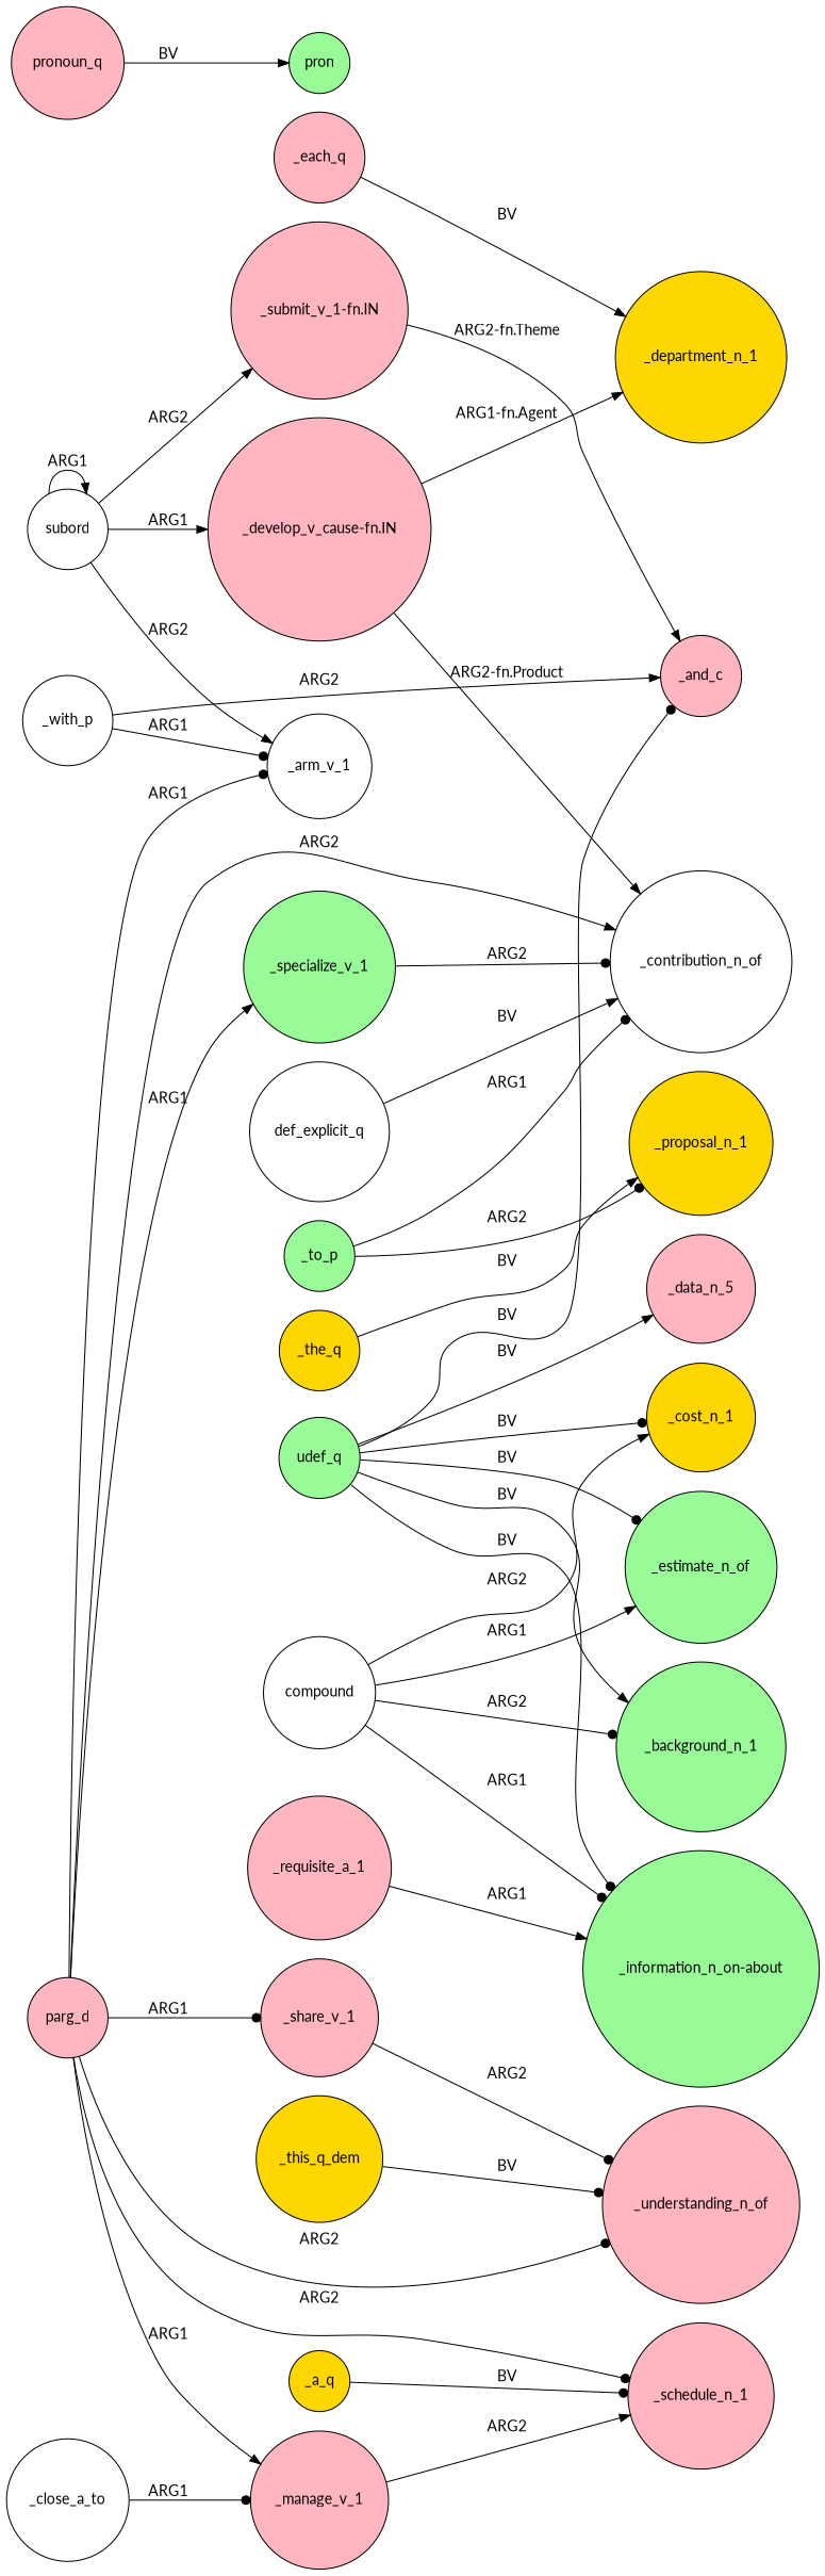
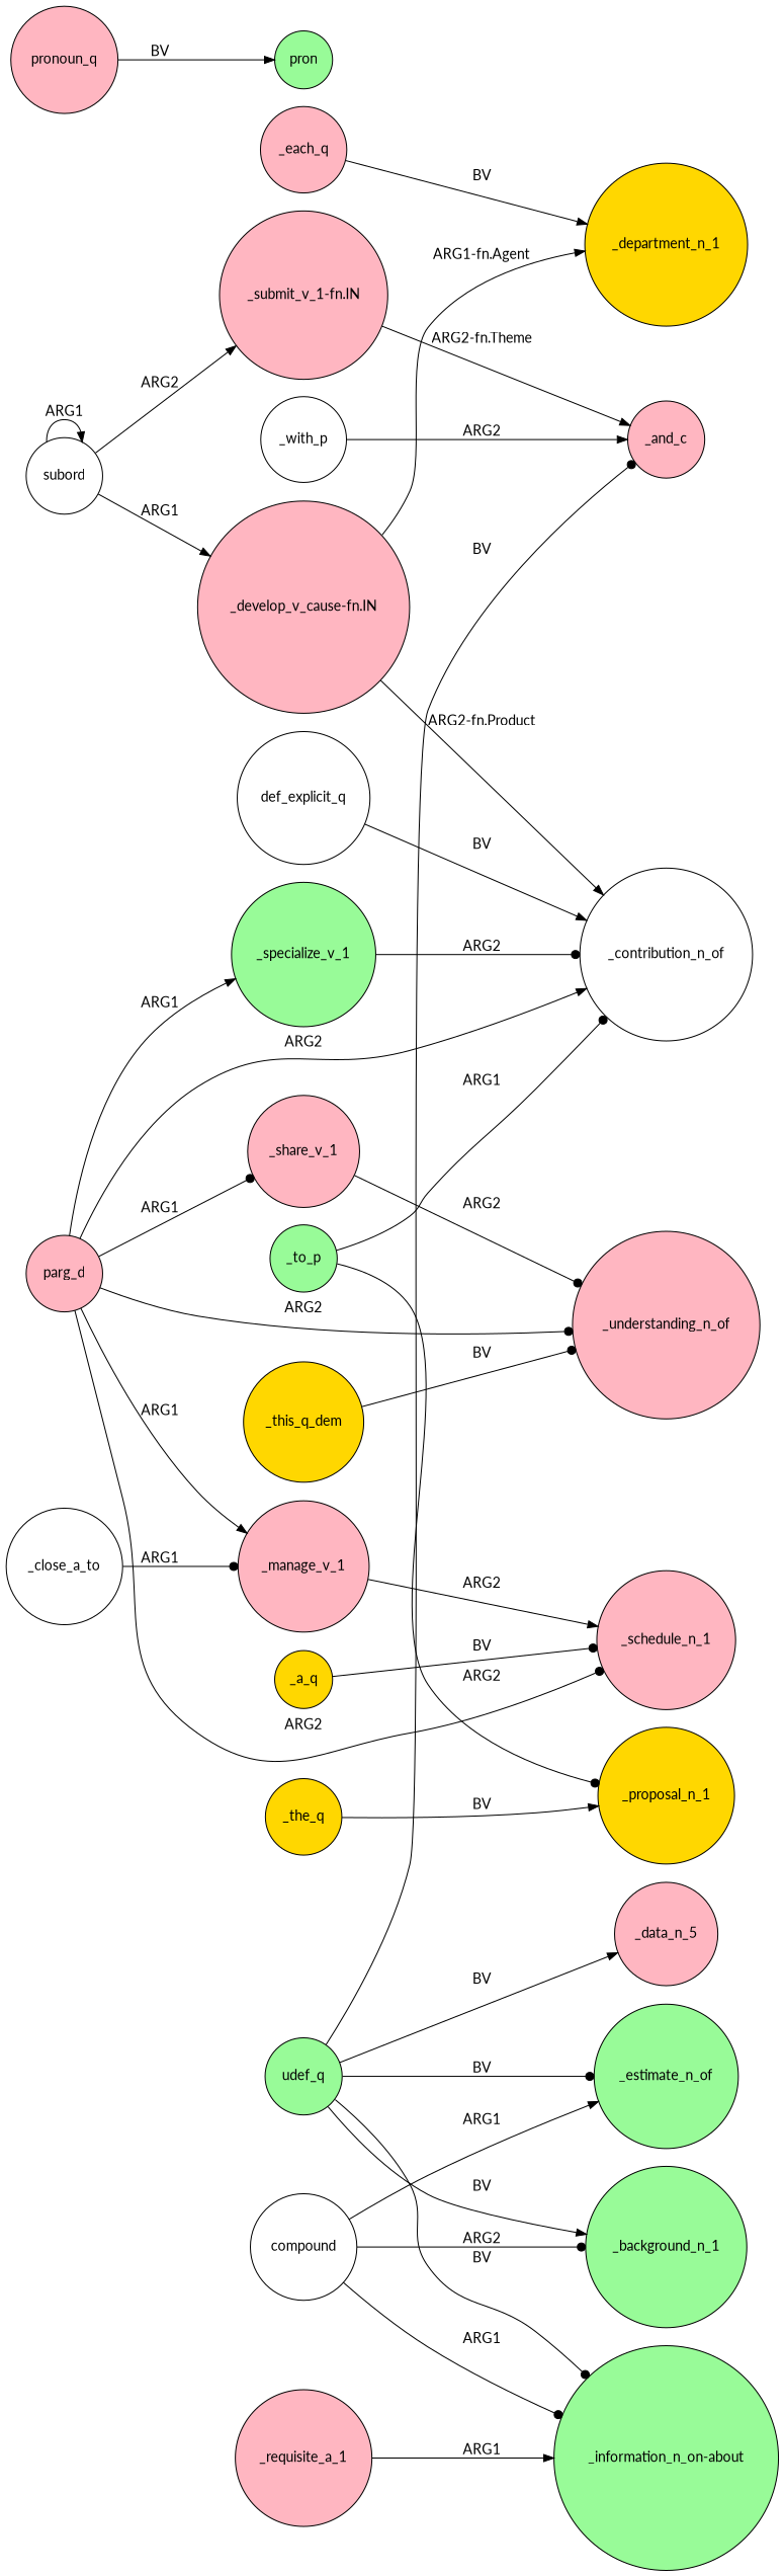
  digraph {
    fontname=Lato
    rankdir=LR
    node [fillcolor=lightpink fontname=Lato shape=circle style=filled]
    edge [arrowhead=normal fontname=Lato]
    _with_p [fillcolor=white]
    _and_c
-   _arm_v_1 [fillcolor=white]
    subord [fillcolor=white]
    "_submit_v_1-fn.IN"
    "_develop_v_cause-fn.IN"
    _department_n_1 [fillcolor=gold]
    _contribution_n_of [fillcolor=white]
    _each_q
    _the_q [fillcolor=gold]
    _proposal_n_1 [fillcolor=gold]
    compound [fillcolor=white]
    _estimate_n_of [fillcolor=palegreen]
    _background_n_1 [fillcolor=palegreen]
-   _cost_n_1 [fillcolor=gold]
    "_information_n_on-about" [fillcolor=palegreen]
    parg_d
    _share_v_1
    _manage_v_1
    _schedule_n_1
    _understanding_n_of
    _specialize_v_1 [fillcolor=palegreen]
    pron [fillcolor=palegreen]
    _to_p [fillcolor=palegreen]
    _close_a_to [fillcolor=white]
    udef_q [fillcolor=palegreen]
    n27 [label=_data_n_5]
    _requisite_a_1
    pronoun_q
    _a_q [fillcolor=gold]
    _this_q_dem [fillcolor=gold]
    def_explicit_q [fillcolor=white]
    _with_p -> _and_c [label=ARG2]
-   _with_p -> _arm_v_1 [arrowhead=dot label=ARG1]
-   subord -> _arm_v_1 [label=ARG2]
    subord -> subord [label=ARG1]
    subord -> "_submit_v_1-fn.IN" [label=ARG2]
    subord -> "_develop_v_cause-fn.IN" [label=ARG1]
    "_submit_v_1-fn.IN" -> _and_c [label="ARG2-fn.Theme"]
    "_develop_v_cause-fn.IN" -> _department_n_1 [label="ARG1-fn.Agent"]
    "_develop_v_cause-fn.IN" -> _contribution_n_of [label="ARG2-fn.Product"]
    _each_q -> _department_n_1 [label=BV]
    _the_q -> _proposal_n_1 [label=BV]
    compound -> _estimate_n_of [label=ARG1]
    compound -> _background_n_1 [arrowhead=dot label=ARG2]
-   compound -> _cost_n_1 [label=ARG2]
    compound -> "_information_n_on-about" [arrowhead=dot label=ARG1]
-   parg_d -> _arm_v_1 [arrowhead=dot label=ARG1]
    parg_d -> _contribution_n_of [label=ARG2]
    parg_d -> _share_v_1 [arrowhead=dot label=ARG1]
    parg_d -> _manage_v_1 [label=ARG1]
    parg_d -> _schedule_n_1 [arrowhead=dot label=ARG2]
    parg_d -> _understanding_n_of [arrowhead=dot label=ARG2]
    parg_d -> _specialize_v_1 [label=ARG1]
    _share_v_1 -> _understanding_n_of [arrowhead=dot label=ARG2]
    _manage_v_1 -> _schedule_n_1 [label=ARG2]
    _specialize_v_1 -> _contribution_n_of [arrowhead=dot label=ARG2]
    _to_p -> _contribution_n_of [arrowhead=dot label=ARG1]
    _to_p -> _proposal_n_1 [arrowhead=dot label=ARG2]
    _close_a_to -> _manage_v_1 [arrowhead=dot label=ARG1]
    udef_q -> _and_c [arrowhead=dot label=BV]
    udef_q -> _estimate_n_of [arrowhead=dot label=BV]
    udef_q -> _background_n_1 [label=BV]
-   udef_q -> _cost_n_1 [arrowhead=dot label=BV]
    udef_q -> "_information_n_on-about" [arrowhead=dot label=BV]
    udef_q -> n27 [label=BV]
    _requisite_a_1 -> "_information_n_on-about" [label=ARG1]
    pronoun_q -> pron [label=BV]
    _a_q -> _schedule_n_1 [arrowhead=dot label=BV]
    _this_q_dem -> _understanding_n_of [arrowhead=dot label=BV]
    def_explicit_q -> _contribution_n_of [label=BV]
  }
